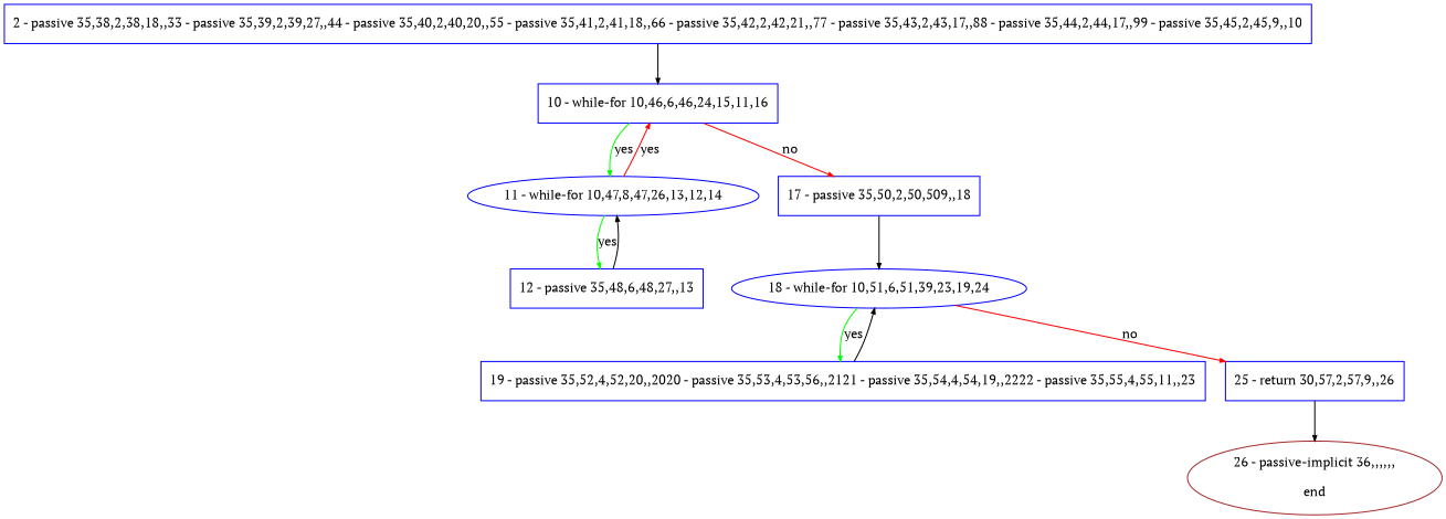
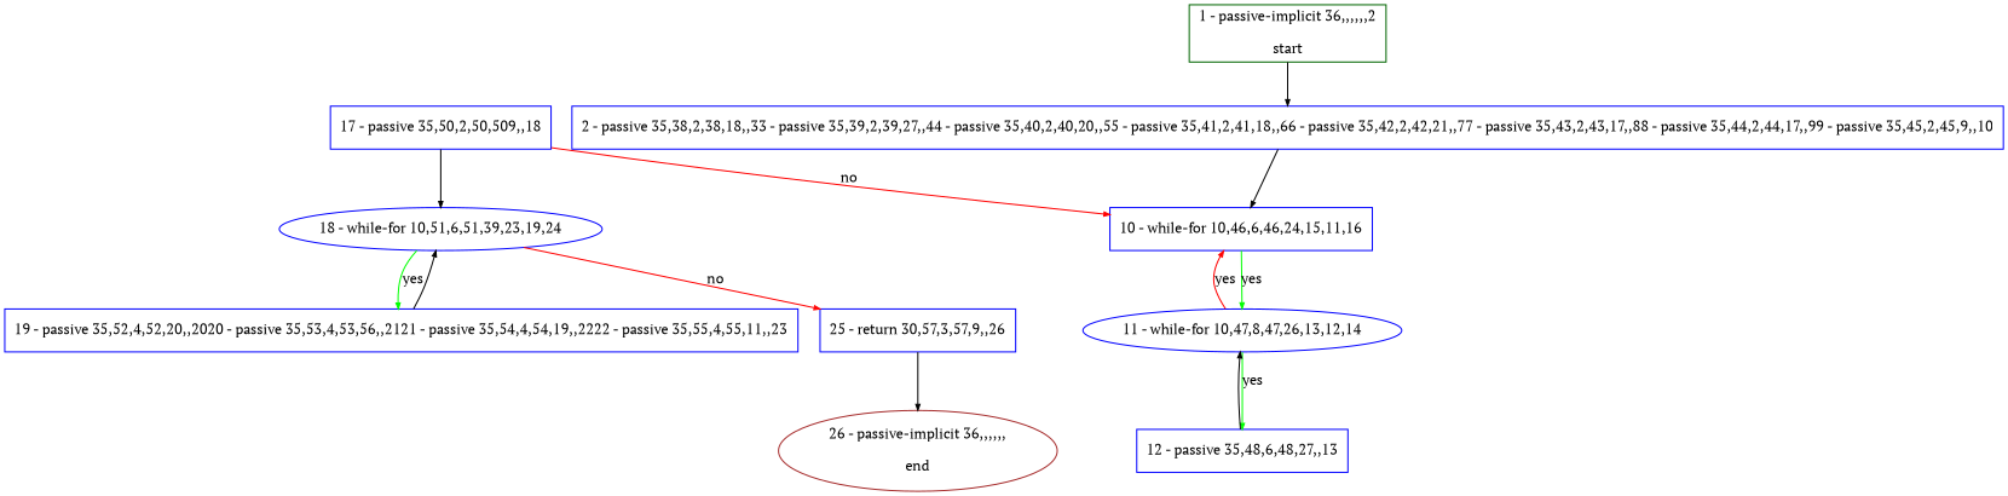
  digraph {
    bgcolor=white
    compound=true
    fillcolor="#FFFFCC"
    fontname="PT Serif"
    fontsize=12
    pack=true
    packmode=clust
    style="rounded,filled"
    node [color="#0000ff" compound=true fillcolor="#ffffff" fixedsize=false fontname="PT Serif" fontsize=12 node_initialized=no shape=box style=filled]
    edge [arrowhead=normal arrowsize=0.5 arrowtail=none color="#000000" compound=true dir=forward fontcolor=black fontname="PT Serif" fontsize=12]
    n1 [label="2 - passive 35,38,2,38,18,,33 - passive 35,39,2,39,27,,44 - passive 35,40,2,40,20,,55 - passive 35,41,2,41,18,,66 - passive 35,42,2,42,21,,77 - passive 35,43,2,43,17,,88 - passive 35,44,2,44,17,,99 - passive 35,45,2,45,9,,10"]
    n2 [label="10 - while-for 10,46,6,46,24,15,11,16"]
    n3 [label="11 - while-for 10,47,8,47,26,13,12,14" shape=oval]
    n4 [label="17 - passive 35,50,2,50,509,,18"]
+   n5 [color="#006400" label="1 - passive-implicit 36,,,,,,2\n\nstart"]
    n6 [label="12 - passive 35,48,6,48,27,,13"]
    n7 [label="18 - while-for 10,51,6,51,39,23,19,24" shape=oval]
    n8 [label="19 - passive 35,52,4,52,20,,2020 - passive 35,53,4,53,56,,2121 - passive 35,54,4,54,19,,2222 - passive 35,55,4,55,11,,23"]
-   n9 [label="25 - return 30,57,2,57,9,,26"]
+   n9 [label="25 - return 30,57,3,57,9,,26"]
    n10 [color="#a52a2a" label="26 - passive-implicit 36,,,,,,\n\nend" shape=ellipse]
    n1 -> n2
    n2 -> n3 [color="#00ff00" label=yes]
-   n2 -> n4 [color="#ff0000" label=no]
+   n4 -> n2 [color="#ff0000" label=no]
    n3 -> n2 [color="#ff0000" label=yes]
    n3 -> n6 [color="#00ff00" label=yes]
    n4 -> n7
+   n5 -> n1
    n6 -> n3
    n7 -> n8 [color="#00ff00" label=yes]
    n7 -> n9 [color="#ff0000" label=no]
    n8 -> n7
    n9 -> n10
  }
